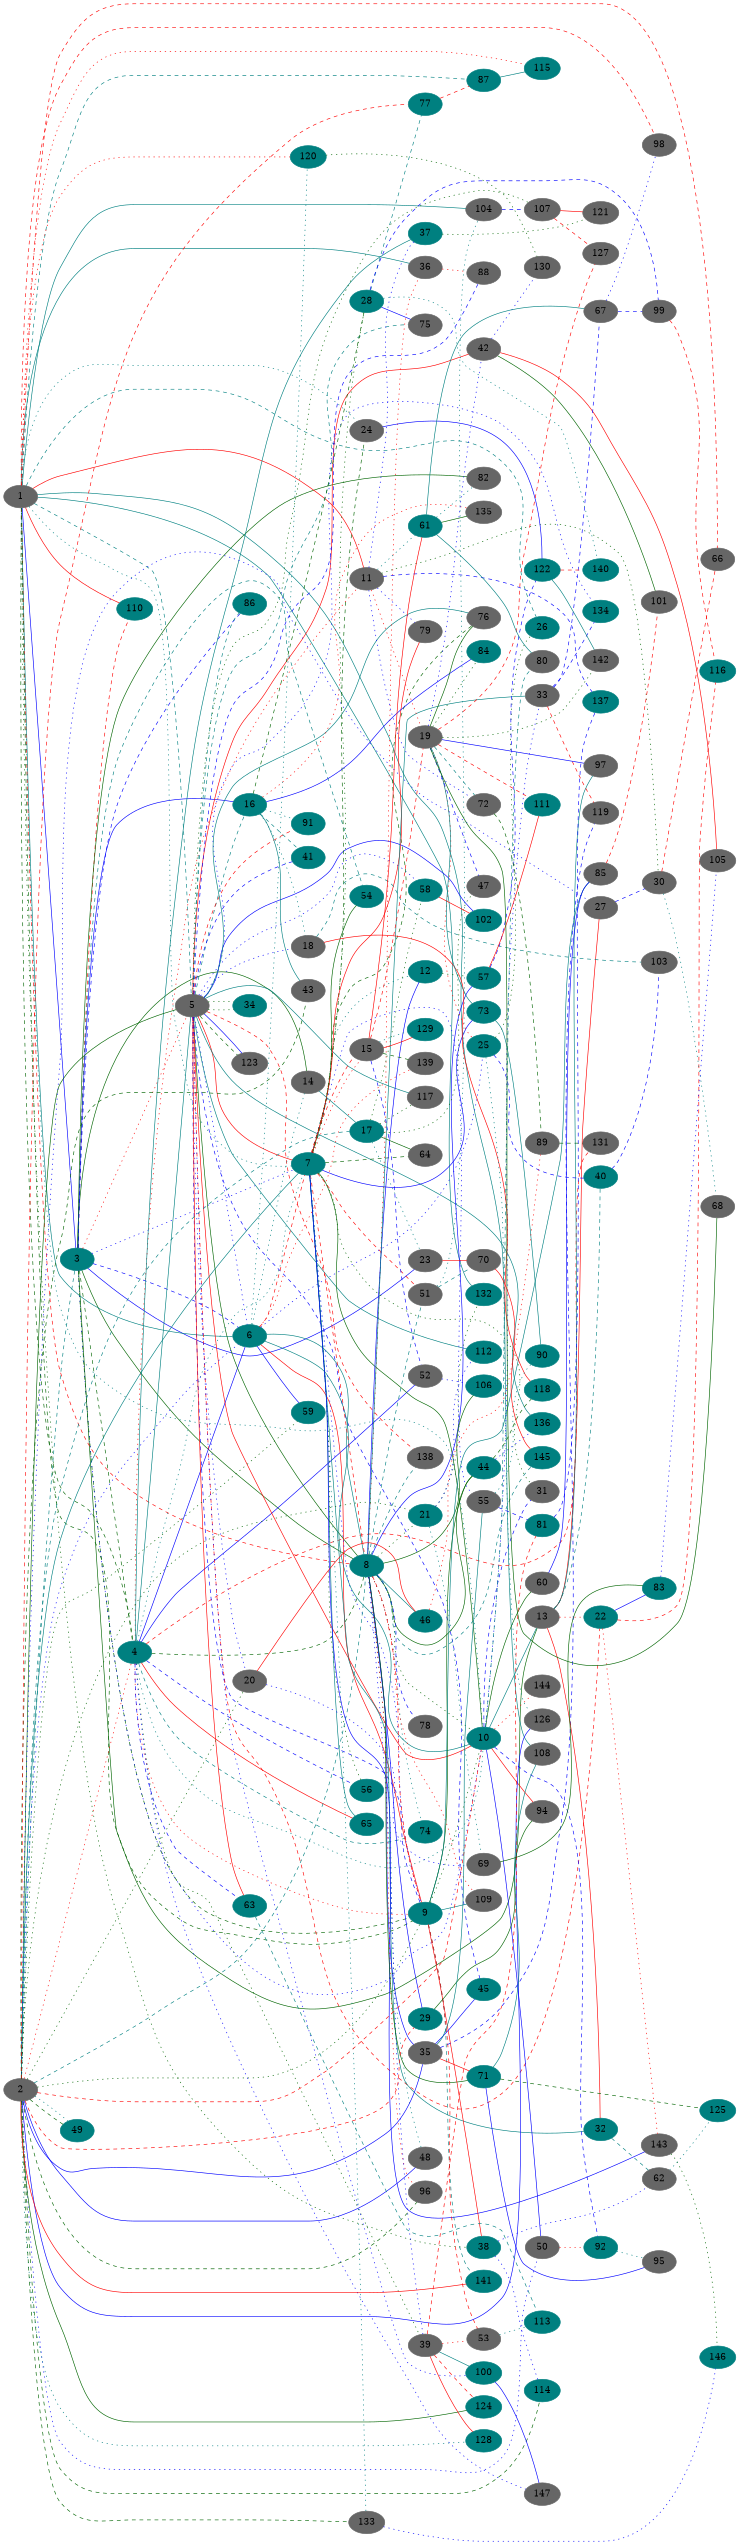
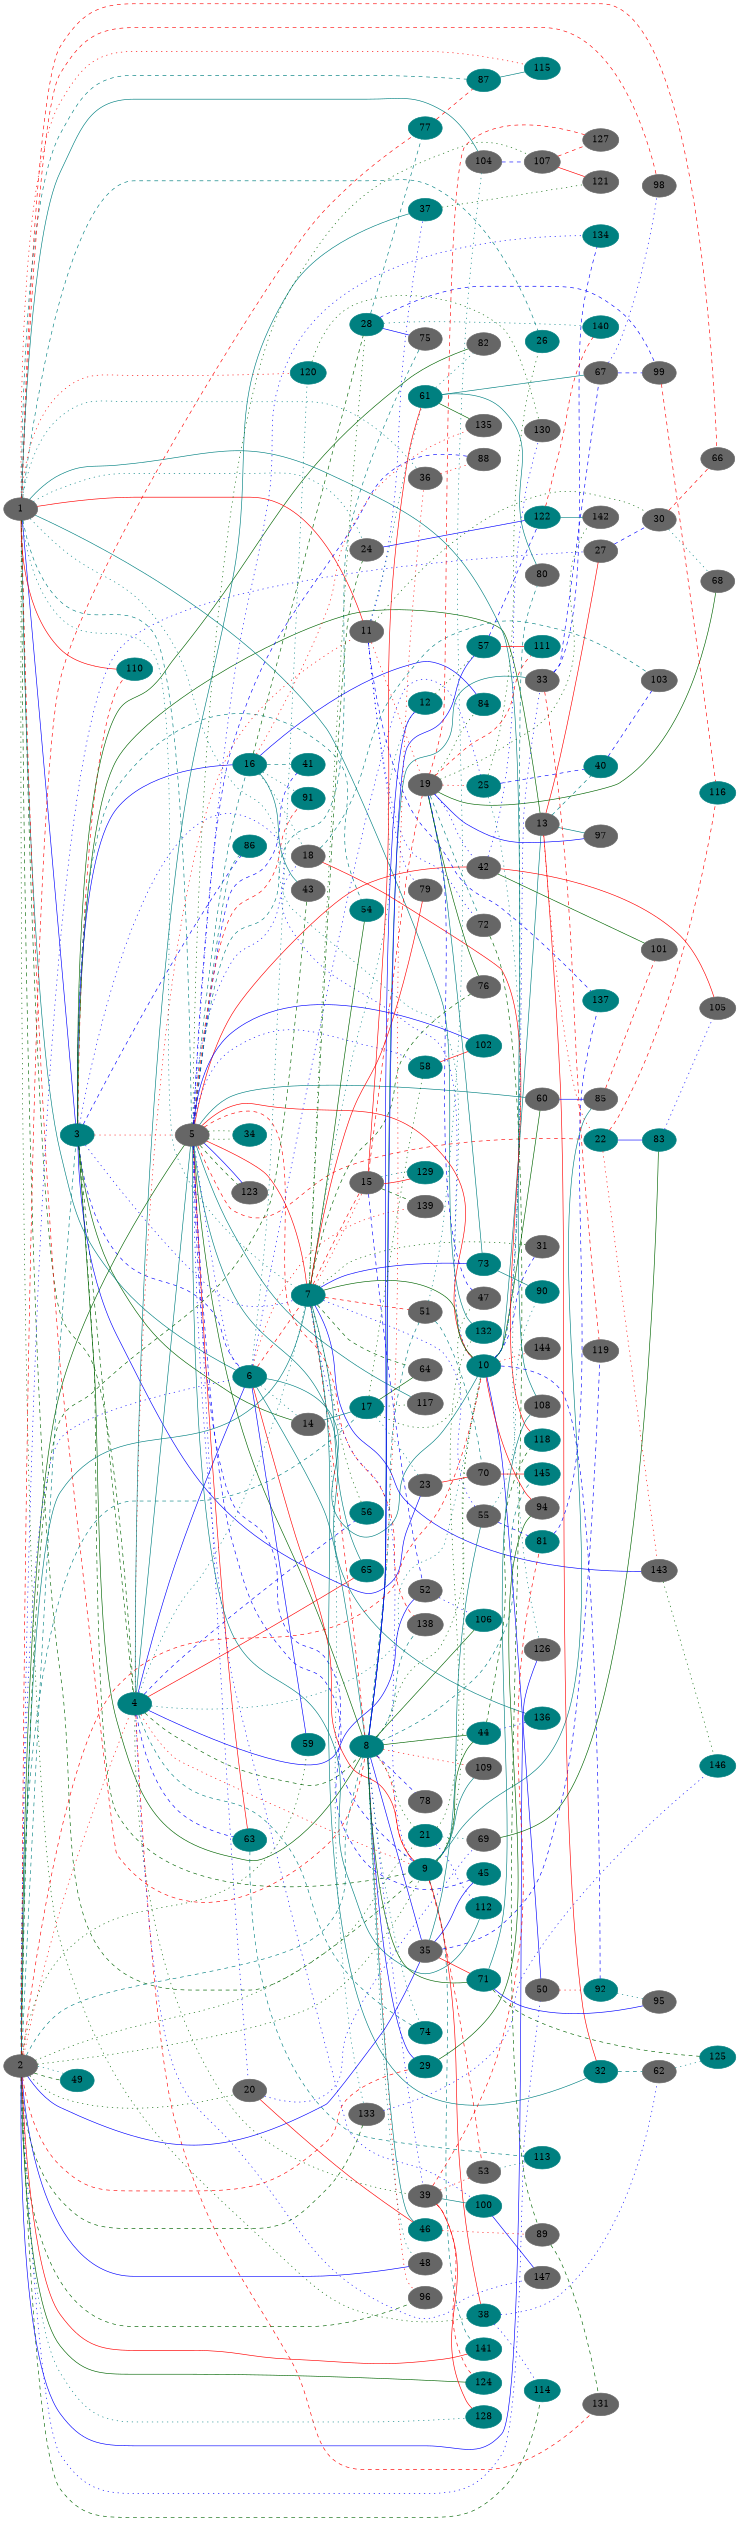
  graph {
    rankdir=LR
    node [color=gray40 style=filled]
    edge [color=teal style=dotted]
    3 [color=teal]
    1
    4 [color=teal]
    5
    6 [color=teal]
    7 [color=teal]
    8 [color=teal]
    9 [color=teal]
    10 [color=teal]
    11
    24
    26 [color=teal]
    36
    38 [color=teal]
    66
    87 [color=teal]
    98
    104
    108
    110 [color=teal]
    115 [color=teal]
    120 [color=teal]
    132 [color=teal]
    2
    17 [color=teal]
    20
    21 [color=teal]
    27
    29 [color=teal]
    35
    43
    48
    49 [color=teal]
    50
    59 [color=teal]
    77 [color=teal]
    96
    114 [color=teal]
    124 [color=teal]
    126
    128 [color=teal]
    133
    141 [color=teal]
    13
    14
    16 [color=teal]
    23
    54 [color=teal]
    82
    86 [color=teal]
    37 [color=teal]
    39
    52
    56 [color=teal]
    63 [color=teal]
    65 [color=teal]
    74 [color=teal]
    131
    147
    18
    22 [color=teal]
    34 [color=teal]
    41 [color=teal]
    42
    45 [color=teal]
    58 [color=teal]
    60
    75
    88
    91 [color=teal]
    100 [color=teal]
    102 [color=teal]
    107
    112 [color=teal]
    117
    123
    134 [color=teal]
    136 [color=teal]
    138
    25 [color=teal]
    139
    12 [color=teal]
    15
    28 [color=teal]
    31
    32 [color=teal]
    51
    55
    64
    73 [color=teal]
    76
    79
    143
    33
    44 [color=teal]
    46 [color=teal]
    57 [color=teal]
    71 [color=teal]
    78
    106 [color=teal]
    109
    145 [color=teal]
    53
    85
    80
    92 [color=teal]
    94
    144
    19
    30
    61 [color=teal]
    72
    137 [color=teal]
    122 [color=teal]
    62
    130
    47
    69
    119
    146 [color=teal]
    40 [color=teal]
    97
    84 [color=teal]
    135
    70
    121
    81 [color=teal]
    113 [color=teal]
    103
    118 [color=teal]
    83 [color=teal]
    116 [color=teal]
    101
    105
    127
    129 [color=teal]
    99
    140 [color=teal]
    90 [color=teal]
    67
    89
    111 [color=teal]
    125 [color=teal]
    95
    68
    142
    3 -- 4 [color=darkgreen style=dashed]
    3 -- 5 [color=red]
    3 -- 6 [color=blue style=dashed]
    3 -- 7 [color=blue]
    3 -- 8 [color=darkgreen style=solid]
    3 -- 9 [color=darkgreen style=dashed]
    3 -- 10 [color=blue]
    3 -- 110 [color=red style=dashed]
    3 -- 13 [color=darkgreen style=solid]
    3 -- 14 [color=darkgreen style=solid]
    3 -- 16 [color=blue style=solid]
    3 -- 23 [color=blue style=solid]
    3 -- 54 [style=dashed]
    3 -- 82 [color=darkgreen style=solid]
    3 -- 86 [color=blue style=dashed]
    1 -- 3 [color=blue style=solid]
    1 -- 4 [color=darkgreen style=dashed]
    1 -- 5 [style=dashed]
    1 -- 6 [style=solid]
    1 -- 7
    1 -- 8 [color=red style=dashed]
    1 -- 9 [color=darkgreen style=dashed]
    1 -- 10
    1 -- 11 [color=red style=solid]
    1 -- 24
    1 -- 26 [style=dashed]
-   1 -- 36 [style=solid]
+   1 -- 36
    1 -- 38 [color=darkgreen]
    1 -- 66 [color=red style=dashed]
    1 -- 87 [style=dashed]
    1 -- 98 [color=red style=dashed]
    1 -- 104 [style=solid]
    1 -- 108 [style=solid]
    1 -- 110 [color=red style=solid]
    1 -- 115 [color=red]
    1 -- 120 [color=red]
    1 -- 132 [style=solid]
    4 -- 5 [style=solid]
    4 -- 6 [color=blue style=solid]
    4 -- 7
    4 -- 8 [color=darkgreen style=dashed]
    4 -- 9 [color=red]
    4 -- 10
    4 -- 11 [color=red]
    4 -- 37 [style=solid]
    4 -- 39 [color=darkgreen]
    4 -- 52 [color=blue style=solid]
    4 -- 56 [color=blue style=dashed]
    4 -- 63 [color=blue style=dashed]
    4 -- 65 [color=red style=solid]
    4 -- 74 [style=dashed]
    4 -- 131 [color=red style=dashed]
    4 -- 147 [color=blue]
    5 -- 6 [color=blue]
    5 -- 7 [color=red style=solid]
    5 -- 8 [color=darkgreen style=solid]
    5 -- 9 [color=blue style=dashed]
    5 -- 10 [color=red style=solid]
    5 -- 20 [color=blue]
    5 -- 16 [style=dashed]
    5 -- 86 [style=dashed]
    5 -- 63 [color=red style=solid]
    5 -- 18 [color=blue]
    5 -- 22 [color=red style=dashed]
    5 -- 34 [color=darkgreen]
    5 -- 34 [color=darkgreen]
    5 -- 41 [color=blue style=dashed]
    5 -- 42 [color=red style=solid]
    5 -- 45 [color=blue style=dashed]
    5 -- 58 [color=blue]
-   5 -- 76 [style=solid]
+   5 -- 60 [style=solid]
    5 -- 75 [style=dashed]
    5 -- 88 [color=blue style=dashed]
    5 -- 91 [color=red style=dashed]
    5 -- 100 [color=blue]
    5 -- 102 [color=blue style=solid]
    5 -- 107 [color=darkgreen]
    5 -- 112 [style=solid]
    5 -- 117 [style=solid]
    5 -- 123 [color=darkgreen style=dashed]
    5 -- 123 [color=blue style=solid]
    5 -- 134 [color=blue]
    5 -- 136 [style=solid]
    5 -- 138 [color=red style=dashed]
    6 -- 7 [color=red style=dashed]
    6 -- 8 [style=solid]
    6 -- 9 [color=red style=solid]
    6 -- 10 [style=solid]
    6 -- 120
    6 -- 59 [color=blue style=solid]
    6 -- 14
    6 -- 25 [color=blue]
    6 -- 139 [color=red]
    7 -- 8 [color=red style=dashed]
    7 -- 9 [color=blue]
    7 -- 10 [color=darkgreen style=solid]
    7 -- 24 [color=darkgreen style=dashed]
    7 -- 133
    7 -- 54 [color=darkgreen style=solid]
    7 -- 56 [color=darkgreen]
    7 -- 65 [style=solid]
    7 -- 12
    7 -- 15 [color=red]
    7 -- 15 [color=red style=dashed]
    7 -- 28 [color=darkgreen]
    7 -- 31 [color=darkgreen]
    7 -- 32 [style=solid]
    7 -- 51 [color=red style=dashed]
    7 -- 55 [color=blue]
    7 -- 64 [color=darkgreen style=dashed]
    7 -- 73 [color=blue style=solid]
    7 -- 76 [color=darkgreen style=dashed]
    7 -- 79 [color=red style=solid]
    7 -- 143 [color=blue style=solid]
    8 -- 9 [color=red style=dashed]
    8 -- 10 [color=darkgreen]
    8 -- 36 [color=red]
    8 -- 21 [color=darkgreen]
    8 -- 29 [color=blue style=solid]
    8 -- 35 [color=blue style=solid]
    8 -- 48
    8 -- 96 [color=red]
    8 -- 39 [color=blue]
    8 -- 74
    8 -- 138 [style=dashed]
    8 -- 12 [color=blue style=solid]
    8 -- 51 [style=dashed]
    8 -- 33 [style=solid]
    8 -- 44 [color=darkgreen style=solid]
    8 -- 46 [style=solid]
    8 -- 57 [color=blue style=solid]
    8 -- 71 [color=darkgreen style=solid]
    8 -- 78 [color=blue style=dashed]
    8 -- 106 [color=darkgreen style=solid]
    8 -- 109 [color=red]
    8 -- 145 [style=dashed]
    9 -- 10 [color=darkgreen]
    9 -- 38 [color=red style=solid]
    9 -- 141 [style=dashed]
    9 -- 44 [color=darkgreen style=solid]
    9 -- 109 [style=solid]
    9 -- 53 [color=red style=dashed]
    9 -- 85 [style=solid]
    10 -- 50 [color=blue style=solid]
    10 -- 13 [style=solid]
    10 -- 60 [color=darkgreen style=solid]
    10 -- 31 [color=blue style=dashed]
    10 -- 33 [color=blue]
    10 -- 80 [style=dashed]
    10 -- 92 [color=blue style=dashed]
    10 -- 94 [color=red style=solid]
    10 -- 144 [color=red]
    11 -- 37 [color=blue]
    11 -- 79 [color=blue]
    11 -- 19 [color=red]
    11 -- 30 [color=darkgreen]
    11 -- 61
    11 -- 72 [color=blue]
    11 -- 137 [color=blue style=dashed]
    24 -- 122 [color=blue style=solid]
    36 -- 88 [color=red]
    38 -- 114 [color=blue]
    38 -- 62 [color=blue]
    87 -- 115 [style=solid]
    104 -- 107 [color=blue style=dashed]
    120 -- 130 [color=darkgreen]
    2 -- 3 [style=dashed]
    2 -- 4 [color=red]
    2 -- 5 [color=darkgreen style=solid]
    2 -- 6 [color=blue]
    2 -- 7 [style=solid]
    2 -- 8 [style=dashed]
    2 -- 9 [color=darkgreen]
    2 -- 10 [color=red style=dashed]
    2 -- 17 [style=dashed]
    2 -- 20 [color=darkgreen]
    2 -- 21 [color=darkgreen]
    2 -- 27 [color=blue]
    2 -- 29 [color=red style=dashed]
    2 -- 35 [color=blue style=solid]
    2 -- 43 [color=darkgreen style=dashed]
    2 -- 48 [color=blue style=solid]
    2 -- 49 [color=darkgreen style=dashed]
    2 -- 49
    2 -- 50 [color=blue]
    2 -- 59 [color=darkgreen]
    2 -- 77 [color=red style=dashed]
    2 -- 96 [color=darkgreen style=dashed]
    2 -- 114 [color=darkgreen style=dashed]
    2 -- 124 [color=darkgreen style=solid]
    2 -- 126 [color=blue style=solid]
    2 -- 128
    2 -- 133 [color=darkgreen style=dashed]
    2 -- 141 [color=red style=solid]
    17 -- 23
    17 -- 58 [color=darkgreen]
    17 -- 117 [color=darkgreen]
    17 -- 64 [color=darkgreen style=solid]
    17 -- 47 [color=darkgreen]
    20 -- 46 [color=red style=solid]
    20 -- 69 [color=blue]
    21 -- 132 [color=darkgreen]
    21 -- 112 [color=blue]
    21 -- 69
    27 -- 30 [color=blue style=dashed]
    29 -- 94 [color=darkgreen style=solid]
    35 -- 45 [color=blue style=solid]
    35 -- 55 [style=solid]
    35 -- 71 [color=red style=solid]
    35 -- 119 [color=blue style=dashed]
    50 -- 92 [color=red]
    77 -- 87 [color=red style=dashed]
    133 -- 146 [color=blue]
    13 -- 27 [color=red style=solid]
    13 -- 22 [color=red]
    13 -- 32 [color=red style=solid]
    13 -- 40 [style=dashed]
    13 -- 97 [style=solid]
    14 -- 17 [style=solid]
    16 -- 43 [style=solid]
    16 -- 18
    16 -- 41 [style=dashed]
    16 -- 91
    16 -- 28 [color=darkgreen style=dashed]
    16 -- 84 [color=blue style=solid]
    16 -- 135 [color=red]
    23 -- 70 [color=red style=solid]
    37 -- 121 [color=darkgreen]
    39 -- 124 [color=red style=dashed]
    39 -- 128 [color=red style=solid]
    39 -- 100 [style=solid]
    39 -- 53 [color=red]
    39 -- 81 [color=red style=dashed]
    52 -- 106 [color=blue]
    63 -- 113 [style=dashed]
    18 -- 103 [style=dashed]
    18 -- 118 [color=red style=solid]
    22 -- 143 [color=red]
    22 -- 83 [color=blue style=solid]
    22 -- 116 [color=red style=dashed]
    42 -- 130 [color=blue]
    42 -- 101 [color=darkgreen style=solid]
    42 -- 105 [color=red style=solid]
    58 -- 102 [color=red style=solid]
    60 -- 85 [color=blue style=solid]
    100 -- 147 [color=blue style=solid]
    107 -- 121 [color=red style=solid]
    107 -- 127 [color=red style=dashed]
    25 -- 26 [color=darkgreen]
    25 -- 126
    25 -- 40 [color=blue style=dashed]
    12 -- 57 [color=darkgreen]
    15 -- 52 [color=blue style=dashed]
    15 -- 139 [color=darkgreen style=dashed]
    15 -- 19 [color=red style=dashed]
    15 -- 61 [color=red style=solid]
    15 -- 129 [color=red style=solid]
    15 -- 129
    28 -- 77 [style=dashed]
    28 -- 75 [color=blue style=solid]
    28 -- 99 [color=blue style=dashed]
    28 -- 140
    32 -- 62 [style=dashed]
    51 -- 104
    51 -- 70 [style=dashed]
    55 -- 81 [color=blue style=dashed]
    55 -- 90
    73 -- 90 [style=solid]
    143 -- 146 [color=darkgreen]
    33 -- 134 [color=blue style=dashed]
    33 -- 119 [color=red style=dashed]
    33 -- 67 [color=blue style=dashed]
    44 -- 136 [color=blue]
    44 -- 118 [color=darkgreen style=dashed]
    46 -- 89 [color=red]
    57 -- 122 [color=blue style=dashed]
    57 -- 111 [color=red style=solid]
    71 -- 108 [style=solid]
    71 -- 125 [color=darkgreen style=dashed]
    71 -- 95 [color=blue style=solid]
    53 -- 113
    85 -- 101 [color=red style=dashed]
    92 -- 95
    19 -- 42 [color=blue]
    19 -- 25 [color=red]
    19 -- 73 [style=solid]
    19 -- 76 [color=darkgreen style=solid]
    19 -- 72 [style=dashed]
    19 -- 47 [color=blue style=dashed]
    19 -- 97 [color=blue style=solid]
    19 -- 84 [color=darkgreen]
    19 -- 127 [color=red style=dashed]
    19 -- 111 [color=red style=dashed]
    19 -- 68 [color=darkgreen style=solid]
    19 -- 142 [color=darkgreen]
    30 -- 66 [color=red style=dashed]
    30 -- 68
    61 -- 82
    61 -- 80 [style=solid]
    61 -- 135 [color=darkgreen style=solid]
    61 -- 67 [style=solid]
    72 -- 89 [color=darkgreen style=dashed]
    122 -- 140 [color=red style=dashed]
    122 -- 142 [style=solid]
    62 -- 125
    69 -- 83 [color=darkgreen style=solid]
    40 -- 103 [color=blue style=dashed]
    70 -- 145 [color=red style=solid]
    81 -- 137 [color=blue style=dashed]
    83 -- 105 [color=blue]
    99 -- 116 [color=red style=dashed]
    67 -- 98 [color=blue]
    67 -- 99 [color=blue style=dashed]
    89 -- 131 [color=darkgreen style=dashed]
  }
